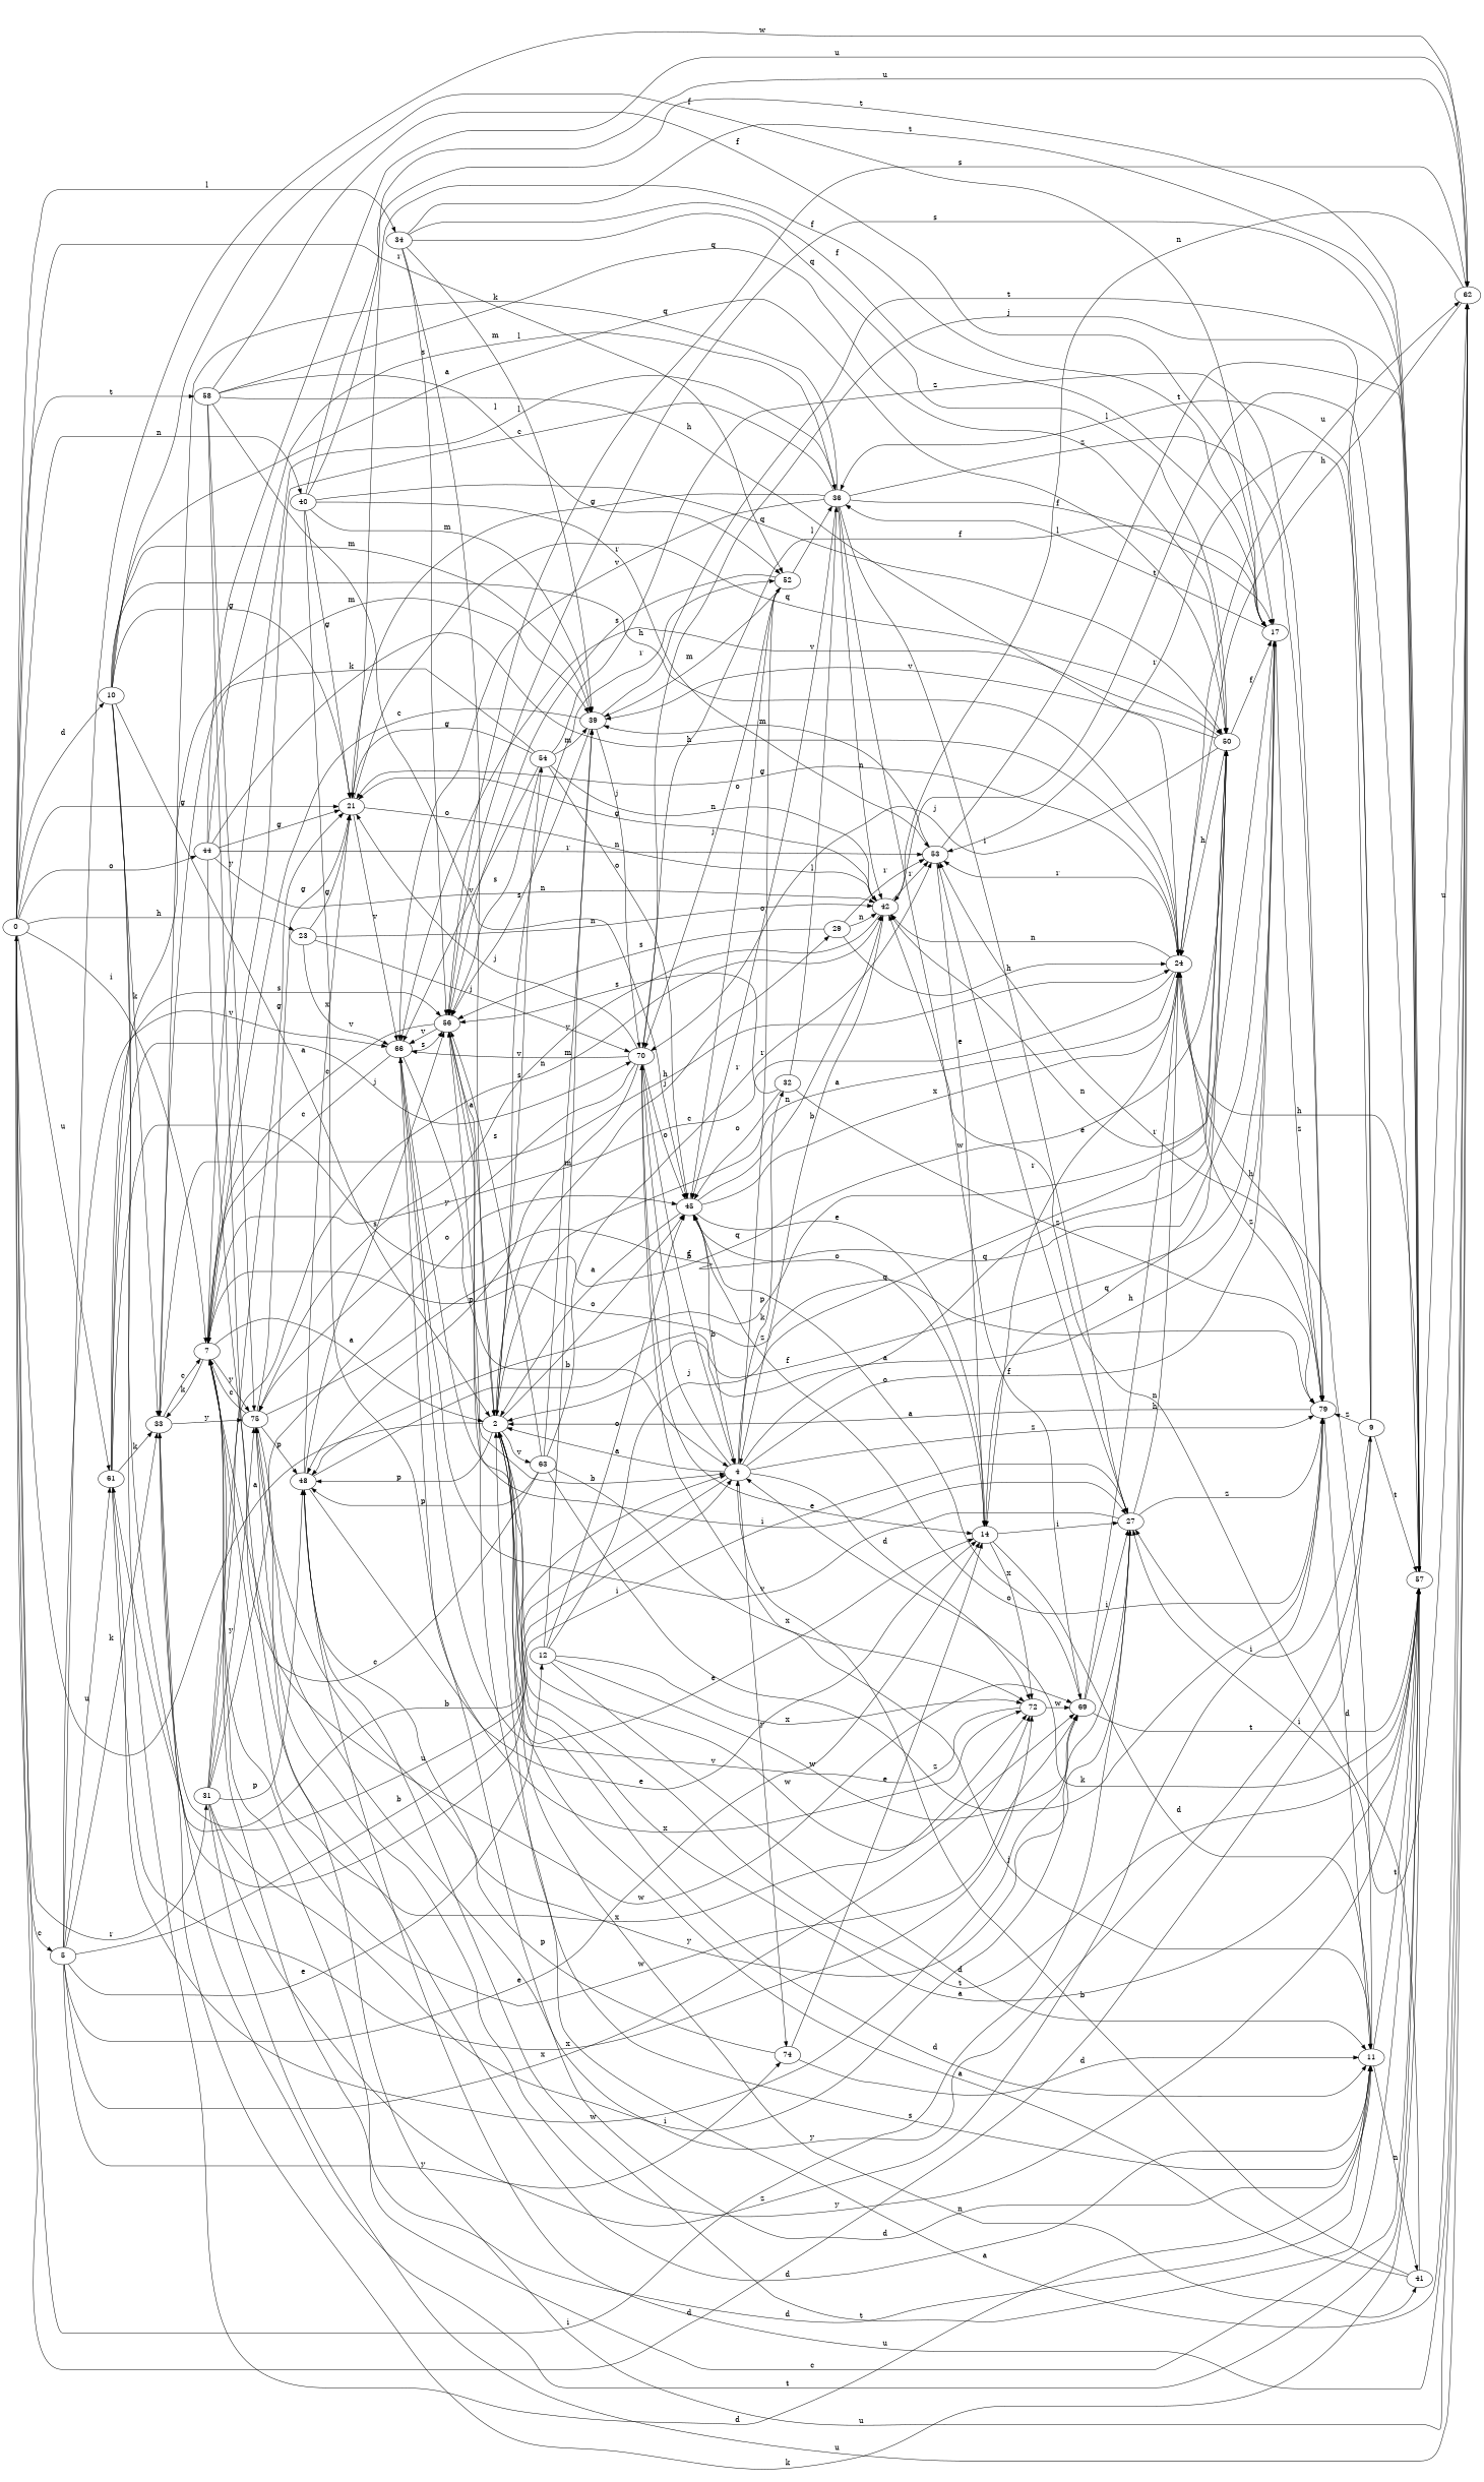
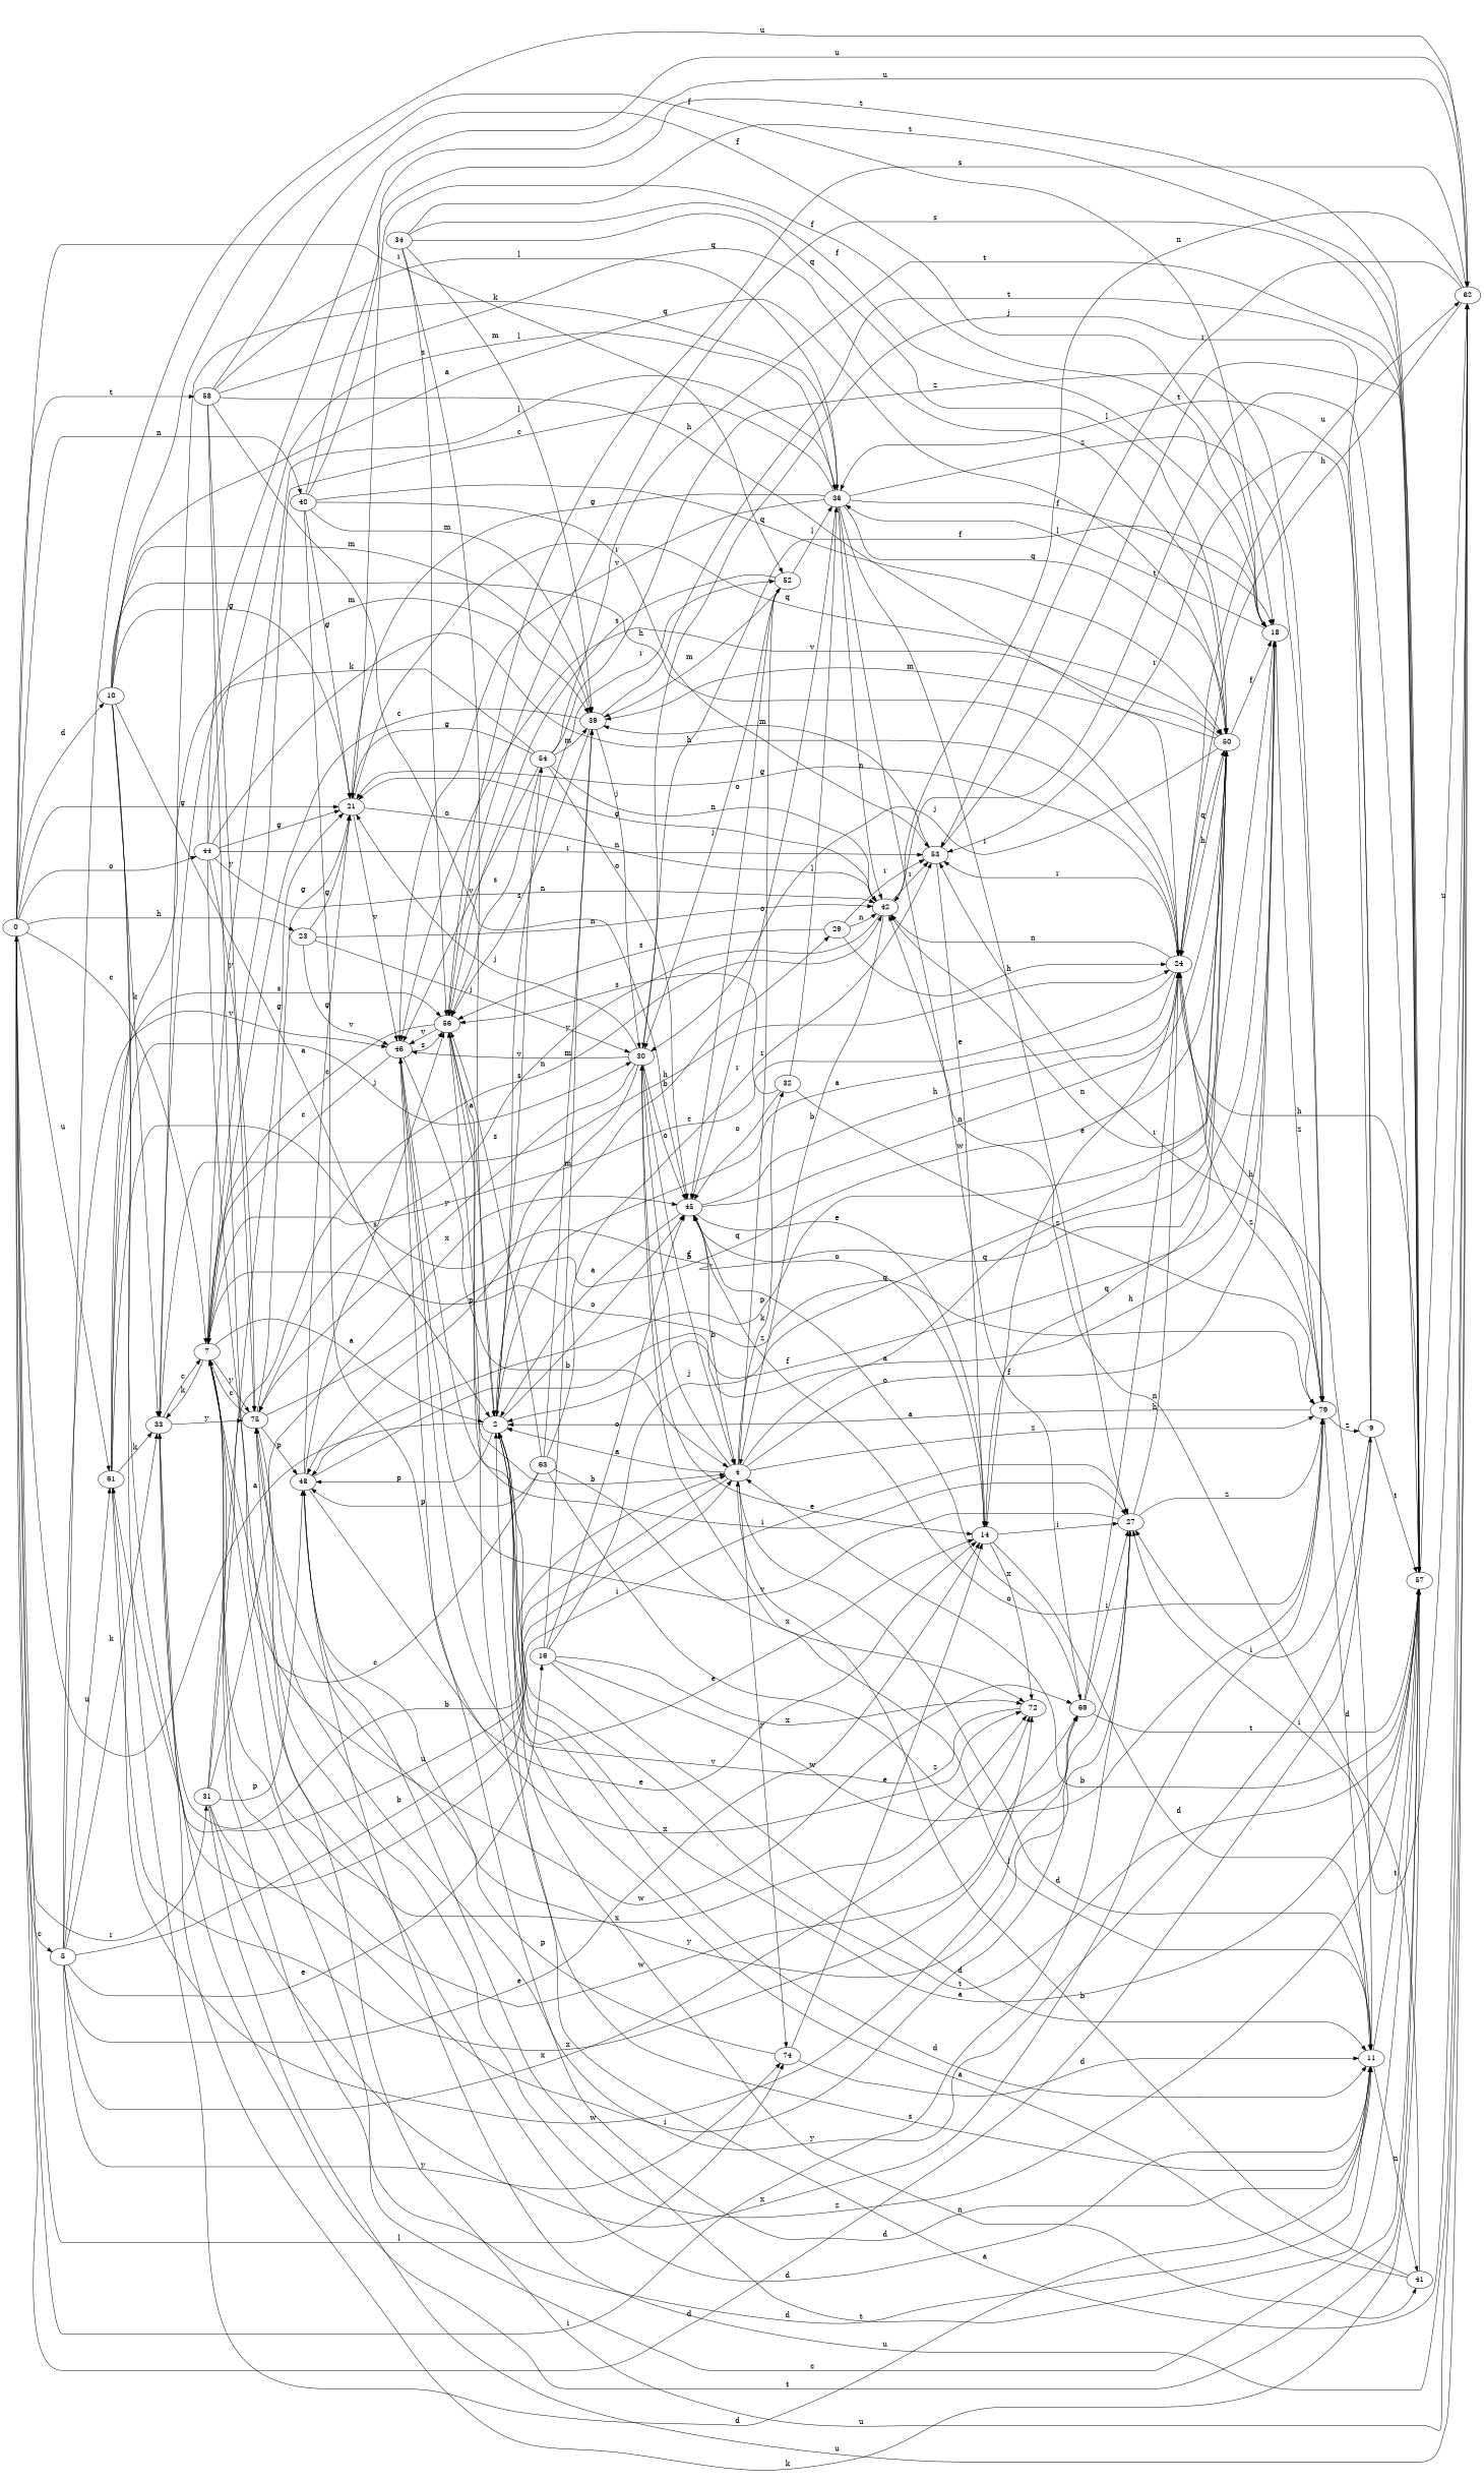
  strict digraph {
    rankdir=LR
    0
    5
    7
    9
    10
    21
    23
    27
    34
    40
    44
    n12 [label=31]
    52
    58
    61
    4
    74
-   12
+   12 [label=16]
    14
    33
    62
-   66
+   66 [label=46]
    72
    2
    11
    69
    79
    36
    75
    n30 [label=57]
-   30 [label=70]
+   30
    53
-   17
+   17 [label=18]
    50
    24
    39
    42
    56
    45
    48
    29
    41
    54
    63
    32
    0 -> 5 [label=c]
-   0 -> 7 [label=i]
+   0 -> 7 [label=c]
    0 -> 9 [label=d]
    0 -> 10 [label=d]
    0 -> 21 [label=g]
    0 -> 23 [label=h]
    0 -> 27 [label=i]
-   0 -> 34 [label=l]
+   0 -> 74 [label=l]
    0 -> 40 [label=n]
    0 -> 44 [label=o]
    0 -> n12 [label=r]
    0 -> 52 [label=r]
    0 -> 58 [label=t]
    0 -> 61 [label=u]
    5 -> 61 [label=u]
    5 -> 4 [label=b]
    5 -> 74 [label=y]
    5 -> 12 [label=e]
    5 -> 14 [label=e]
    5 -> 33 [label=k]
-   5 -> 62 [label=w]
+   5 -> 62 [label=u]
    5 -> 66 [label=v]
    5 -> 72 [label=x]
    7 -> 33 [label=k]
    7 -> 72 [label=x]
    7 -> 2 [label=a]
    7 -> 11 [label=d]
    7 -> 69 [label=w]
    7 -> 79 [label=z]
    7 -> 36 [label=l]
    7 -> 75 [label=y]
    9 -> 27 [label=i]
-   9 -> 79 [label=z]
+   79 -> 9 [label=z]
    9 -> 36 [label=l]
    9 -> 75 [label=y]
    9 -> n30 [label=t]
    9 -> 30 [label=j]
    9 -> 53 [label=r]
    10 -> 21 [label=g]
    10 -> 27 [label=i]
    10 -> 33 [label=k]
    10 -> 2 [label=a]
    10 -> 11 [label=d]
    10 -> 17 [label=f]
    10 -> 50 [label=q]
    10 -> 24 [label=h]
    10 -> 39 [label=m]
    21 -> 66 [label=v]
    21 -> 17 [label=f]
    21 -> 50 [label=q]
    21 -> 42 [label=n]
    23 -> 21 [label=g]
    23 -> 66 [label=v]
    23 -> 30 [label=j]
    23 -> 42 [label=n]
    27 -> 66 [label=v]
    27 -> 79 [label=z]
    27 -> 75 [label=y]
-   27 -> 53 [label=r]
+   62 -> 53 [label=r]
    27 -> 24 [label=h]
    34 -> 2 [label=a]
    34 -> n30 [label=t]
    34 -> 17 [label=f]
    34 -> 50 [label=q]
    34 -> 39 [label=m]
    34 -> 56 [label=s]
    40 -> 21 [label=g]
    40 -> 62 [label=u]
    40 -> 72 [label=x]
    40 -> n30 [label=t]
    40 -> 53 [label=r]
    40 -> 50 [label=q]
    40 -> 39 [label=m]
    44 -> 21 [label=g]
    44 -> 62 [label=u]
    44 -> 69 [label=w]
    44 -> 36 [label=l]
-   n12 -> 75 [label=y]
+   44 -> 75 [label=y]
    44 -> 53 [label=r]
    44 -> 24 [label=h]
    44 -> 42 [label=n]
    n12 -> 21 [label=g]
    n12 -> 27 [label=i]
    n12 -> 62 [label=u]
-   n12 -> 79 [label=z]
+   n12 -> 79 [label=x]
    n12 -> 42 [label=n]
-   n12 -> 45 [label=o]
+   n12 -> 45 [label=x]
    n12 -> 48 [label=p]
    52 -> 36 [label=l]
    52 -> 30 [label=j]
    52 -> 39 [label=m]
    52 -> 56 [label=s]
    52 -> 45 [label=o]
    58 -> 11 [label=d]
-   58 -> 52 [label=l]
+   58 -> 36 [label=l]
    58 -> 75 [label=y]
    58 -> 17 [label=f]
    58 -> 50 [label=q]
    58 -> 24 [label=h]
    58 -> 45 [label=o]
    61 -> 33 [label=k]
    61 -> 72 [label=x]
    61 -> 69 [label=w]
    61 -> 30 [label=j]
    61 -> 17 [label=f]
    61 -> 39 [label=m]
    61 -> 56 [label=s]
    4 -> 52 [label=r]
    4 -> 61 [label=u]
    4 -> 74 [label=y]
    4 -> 2 [label=a]
-   4 -> 72 [label=d]
+   4 -> 11 [label=d]
    4 -> 79 [label=z]
    4 -> 30 [label=j]
    4 -> 17 [label=f]
    4 -> 50 [label=q]
    4 -> 32 [label=k]
    74 -> 14 [label=e]
    74 -> 11 [label=d]
    74 -> 48 [label=p]
    12 -> 72 [label=x]
    12 -> 11 [label=d]
    12 -> 69 [label=w]
    12 -> 50 [label=q]
    12 -> 39 [label=m]
    12 -> 45 [label=o]
    14 -> 27 [label=i]
    14 -> 72 [label=x]
    14 -> 11 [label=d]
    14 -> 50 [label=q]
    14 -> 45 [label=o]
    33 -> 7 [label=c]
    33 -> 4 [label=b]
    33 -> 75 [label=y]
    33 -> n30 [label=t]
    33 -> 24 [label=h]
    62 -> 27 [label=i]
    62 -> 2 [label=a]
    62 -> 24 [label=h]
    62 -> 42 [label=n]
    62 -> 56 [label=s]
    66 -> 7 [label=c]
    66 -> 27 [label=i]
    66 -> 4 [label=b]
    66 -> 11 [label=d]
    66 -> 56 [label=s]
    72 -> 66 [label=v]
-   72 -> 69 [label=w]
    2 -> 0 [label=a]
    2 -> 52 [label=r]
    2 -> 11 [label=d]
-   2 -> 69 [label=w]
    2 -> n30 [label=t]
    2 -> 45 [label=o]
    2 -> 48 [label=p]
-   2 -> 29 [label=j]
+   2 -> 29 [label=b]
    2 -> 41 [label=n]
    2 -> 54 [label=s]
-   2 -> 63 [label=v]
    11 -> n30 [label=t]
    11 -> 30 [label=j]
    11 -> 53 [label=r]
    11 -> 56 [label=s]
    11 -> 41 [label=n]
    69 -> 27 [label=i]
    69 -> n30 [label=t]
    69 -> 24 [label=h]
    69 -> 45 [label=o]
    79 -> 2 [label=a]
    79 -> 11 [label=d]
    79 -> 24 [label=h]
    79 -> 45 [label=o]
    36 -> 7 [label=c]
    36 -> 21 [label=g]
    36 -> 27 [label=i]
    36 -> 33 [label=k]
    36 -> 66 [label=v]
    36 -> 69 [label=w]
    36 -> 79 [label=z]
    36 -> 17 [label=f]
+   36 -> 50 [label=q]
    36 -> 42 [label=n]
    36 -> 45 [label=o]
    75 -> 7 [label=c]
    75 -> 21 [label=g]
    75 -> 62 [label=u]
    75 -> 50 [label=q]
    75 -> 48 [label=p]
    n30 -> 7 [label=c]
-   n30 -> 4 [label=k]
+   n30 -> 4 [label=b]
    n30 -> 33 [label=k]
    n30 -> 62 [label=u]
    n30 -> 2 [label=a]
-   n30 -> 75 [label=y]
+   n30 -> 75 [label=z]
    n30 -> 24 [label=h]
    n30 -> 56 [label=s]
    30 -> 21 [label=j]
    30 -> 4 [label=b]
    30 -> 14 [label=e]
    30 -> 66 [label=v]
    30 -> 75 [label=y]
    30 -> 17 [label=f]
    30 -> 45 [label=o]
    30 -> 48 [label=p]
    53 -> 14 [label=e]
    53 -> n30 [label=t]
    53 -> 39 [label=m]
    17 -> 2 [label=a]
    17 -> 79 [label=z]
    17 -> 36 [label=l]
    17 -> 42 [label=n]
    50 -> 66 [label=v]
    50 -> 30 [label=j]
    50 -> 17 [label=f]
    50 -> 24 [label=h]
-   50 -> 39 [label=v]
+   50 -> 39 [label=m]
    50 -> 48 [label=p]
    24 -> 7 [label=c]
    24 -> 21 [label=g]
    24 -> 14 [label=e]
    24 -> 62 [label=u]
    24 -> 2 [label=a]
    24 -> 79 [label=z]
    24 -> 53 [label=r]
+   24 -> 50 [label=q]
    24 -> 42 [label=n]
    39 -> 7 [label=c]
    39 -> n30 [label=t]
    39 -> 30 [label=j]
    39 -> 56 [label=s]
    42 -> 21 [label=g]
    42 -> 4 [label=b]
    42 -> 75 [label=y]
    42 -> n30 [label=t]
    42 -> 53 [label=r]
    56 -> 7 [label=c]
    56 -> 4 [label=b]
    56 -> 14 [label=e]
    56 -> 66 [label=v]
    56 -> 2 [label=a]
    45 -> 4 [label=b]
    45 -> 14 [label=e]
    45 -> 2 [label=a]
-   45 -> 24 [label=x]
-   45 -> 42 [label=n]
-   48 -> 21 [label=x]
+   45 -> 24 [label=h]
+   45 -> 50 [label=n]
+   48 -> 21 [label=g]
    48 -> 14 [label=e]
    48 -> 62 [label=u]
    48 -> n30 [label=t]
    48 -> 17 [label=f]
    48 -> 56 [label=s]
    29 -> 53 [label=r]
    29 -> 24 [label=h]
    29 -> 42 [label=n]
    29 -> 56 [label=s]
    41 -> 4 [label=b]
    41 -> 2 [label=a]
    41 -> 42 [label=n]
    54 -> 21 [label=g]
    54 -> 33 [label=k]
    54 -> 66 [label=v]
    54 -> 79 [label=z]
+   54 -> n30 [label=t]
    54 -> 39 [label=m]
    54 -> 42 [label=n]
    54 -> 56 [label=s]
    54 -> 45 [label=o]
    63 -> 7 [label=c]
    63 -> 72 [label=x]
    63 -> 79 [label=z]
    63 -> 53 [label=r]
    63 -> 39 [label=m]
    63 -> 56 [label=s]
    63 -> 48 [label=p]
    32 -> 79 [label=z]
    32 -> 36 [label=l]
    32 -> 56 [label=s]
    32 -> 45 [label=o]
  }
